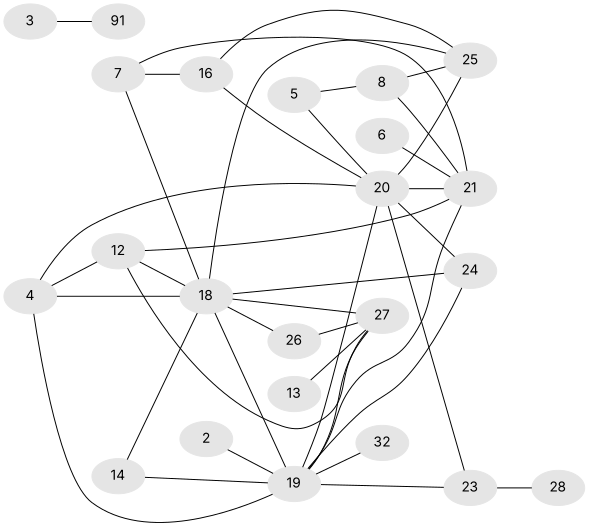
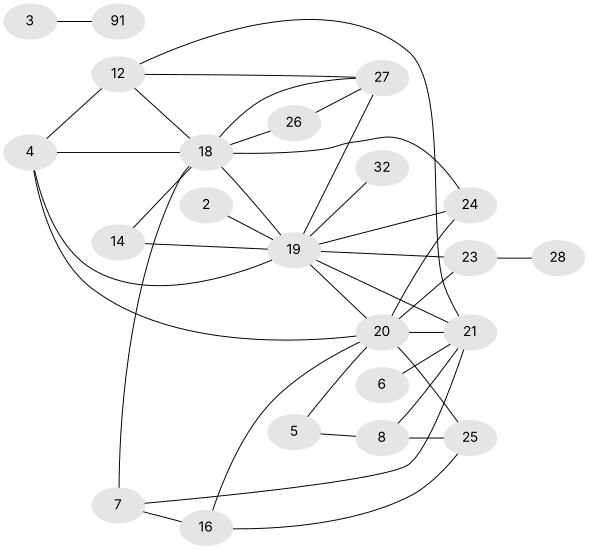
  graph {
    fontname=Inter
    rankdir=LR
    node [color=gray90 fontname=Inter style=filled]
    edge [fontname=Inter weight=1.0]
    2
    19
    20
    21
    27
    24
    n7 [label=32]
    23
    n9 [label=91]
    3
    4
    12
    18
    25
    26
    5
    8
    6
    7
    16
-   13
    14
    28
    2 -- 19
    19 -- 20 [weight=3.0]
    19 -- 21 [weight=2.0]
    19 -- 27
    19 -- 24
    19 -- n7
    19 -- 23 [weight=3.0]
    20 -- 21
    20 -- 24
    20 -- 23 [weight=2.0]
    20 -- 25
    23 -- 28
    3 -- n9
    4 -- 19
    4 -- 20
    4 -- 12
    4 -- 18 [weight=2.0]
    12 -- 21
    12 -- 27
    12 -- 18
    18 -- 19
    18 -- 27
    18 -- 24
-   18 -- 25
    18 -- 26
    26 -- 27
    5 -- 20
    5 -- 8
    8 -- 21
    8 -- 25
    6 -- 21
    7 -- 21
    7 -- 18
    7 -- 16 [weight=2.0]
    16 -- 20
    16 -- 25
-   13 -- 27
    14 -- 19 [weight=2.0]
    14 -- 18
  }
